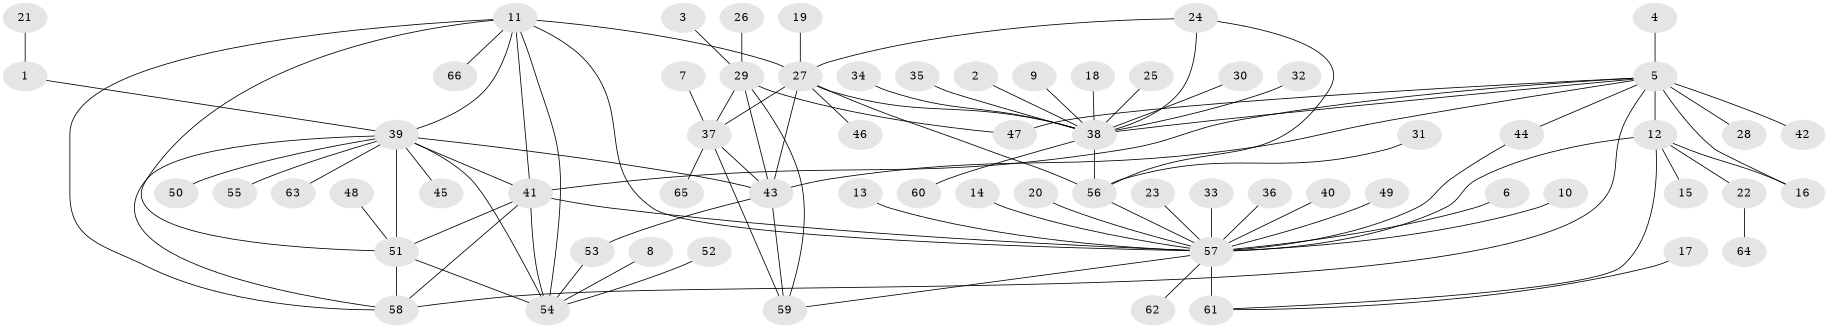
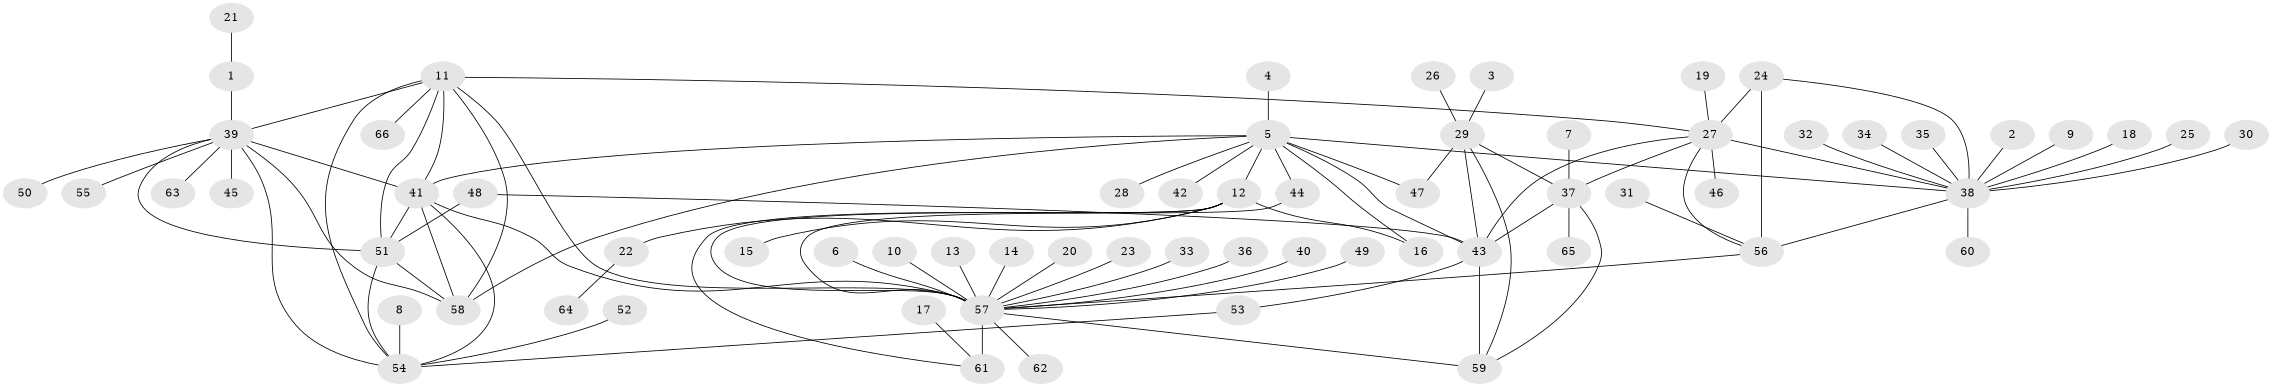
  graph {
    node [color=gray90 style=filled]
    edge [weight=1.0]
    1
    39
    41
    43
    58
    54
    51
    45
    50
    55
    63
    2
    38
    56
    60
    3
    29
    47
    37
    59
    4
    5
    12
    16
    28
    42
    44
    57
    15
    22
    61
    53
    6
    62
    7
    65
    8
    9
    10
    11
    27
    66
    46
    64
    13
    14
    17
    18
    19
    20
    21
    23
    24
    25
    26
    30
    31
    32
    33
    34
    35
    36
    40
    48
    49
    52
    1 -- 39
    39 -- 41
-   39 -- 43
+   48 -- 43
    39 -- 58
    39 -- 54
    39 -- 51
    39 -- 45
    39 -- 50
    39 -- 55
    39 -- 63
    41 -- 58
    41 -- 54
    41 -- 51
    41 -- 57 [weight=2.0]
    43 -- 59 [weight=3.0]
    43 -- 53
    51 -- 58
    51 -- 54
    2 -- 38
    38 -- 56
    38 -- 60
    56 -- 57
    3 -- 29
    29 -- 43 [weight=3.0]
    29 -- 47
    29 -- 37
    29 -- 59
    37 -- 43 [weight=3.0]
    37 -- 59
    37 -- 65
    4 -- 5
    5 -- 41
    5 -- 43
    5 -- 58
    5 -- 38
    5 -- 47
    5 -- 12 [weight=4.0]
    5 -- 16 [weight=4.0]
    5 -- 28
    5 -- 42
    5 -- 44
    12 -- 16
    12 -- 57
    12 -- 15
    12 -- 22
    12 -- 61
    44 -- 57
    57 -- 59
    57 -- 61 [weight=5.0]
    57 -- 62
    22 -- 64
    53 -- 54
    6 -- 57
    7 -- 37
    8 -- 54
    9 -- 38
    10 -- 57
    11 -- 39
    11 -- 41
    11 -- 58
    11 -- 54
    11 -- 51
    11 -- 57
    11 -- 27
    11 -- 66
    27 -- 43
    27 -- 38
    27 -- 56
    27 -- 37
    27 -- 46
    13 -- 57
    14 -- 57
    17 -- 61
    18 -- 38
    19 -- 27
    20 -- 57
    21 -- 1
    23 -- 57
    24 -- 38 [weight=3.0]
    24 -- 56 [weight=3.0]
    24 -- 27 [weight=3.0]
    25 -- 38
    26 -- 29
    30 -- 38
    31 -- 56
    32 -- 38
    33 -- 57
    34 -- 38
    35 -- 38
    36 -- 57
    40 -- 57
    48 -- 51
    49 -- 57
    52 -- 54
  }
